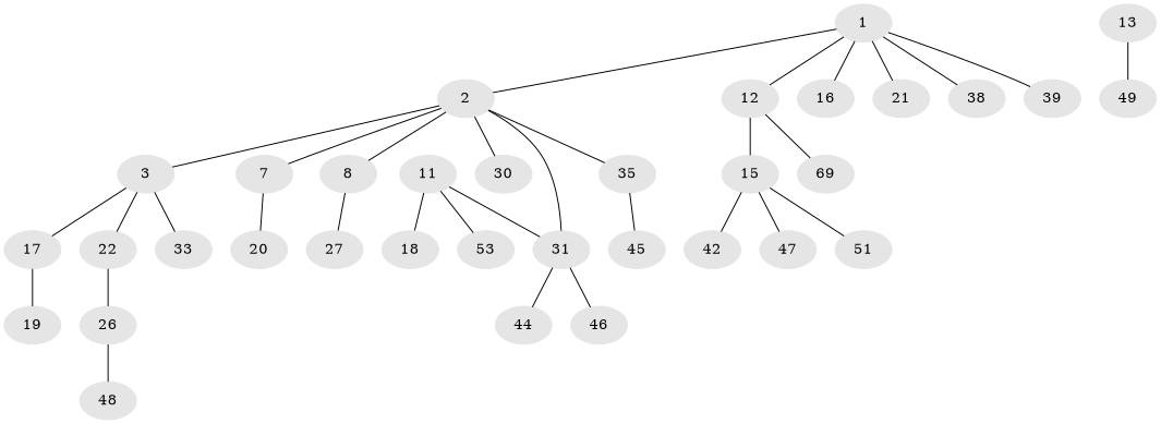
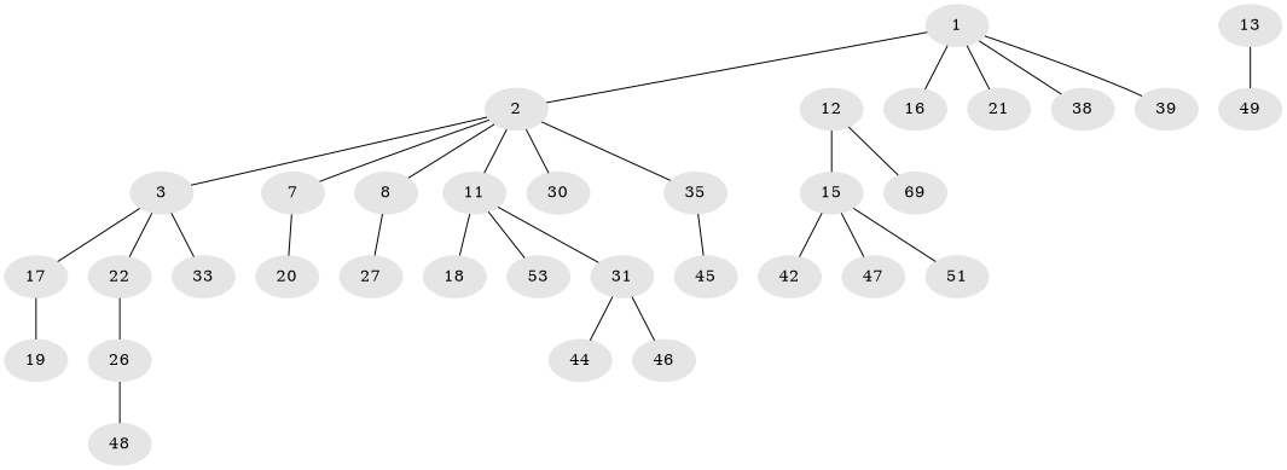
  graph {
    node [color=gray90 style=filled]
    1 [super="+6"]
    2 [super="+4"]
    12 [super="+14"]
    16 [super="+32"]
    21
    38
    39
    3 [super="+5"]
    7 [super="+11"]
    8 [super="+9"]
    n11 [label=11 super="+24"]
    30
    35 [super="+37"]
    15 [super="+41"]
    n15 [label=69 super="+36"]
    13 [super="+43"]
    49
    17 [super="+23"]
    22 [super="+28"]
    33
    20
    27 [super="+50"]
    18 [super="+34"]
    31 [super="+40"]
    53
    45 [super="+52"]
    19
    26 [super="+54"]
    44
    46
    42
    47
    51
    48
    1 -- 2
-   1 -- 12
    1 -- 16
    1 -- 21
    1 -- 38
    1 -- 39
    2 -- 3
    2 -- 7
    2 -- 8
-   2 -- 31
+   2 -- n11
    2 -- 30
    2 -- 35
    12 -- 15
    12 -- n15
    3 -- 17
    3 -- 22
    3 -- 33
    7 -- 20
    8 -- 27
    n11 -- 18
    n11 -- 31
    n11 -- 53
    35 -- 45
    15 -- 42
    15 -- 47
    15 -- 51
    13 -- 49
    17 -- 19
    22 -- 26
    31 -- 44
    31 -- 46
    26 -- 48
  }
